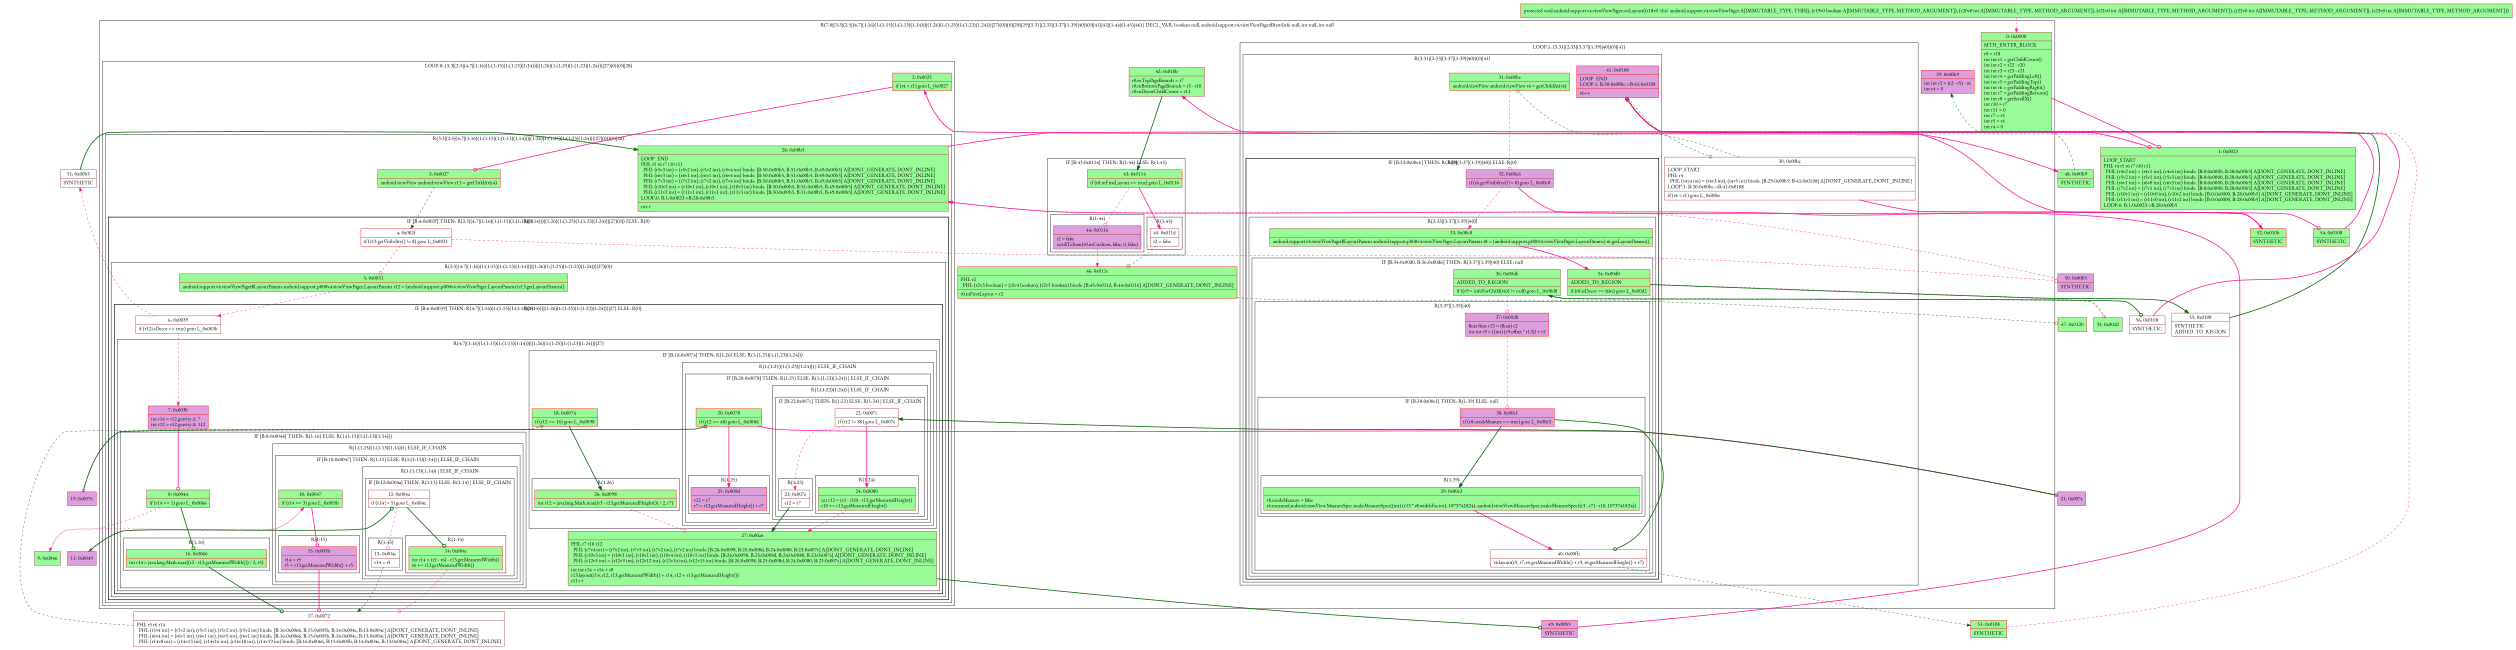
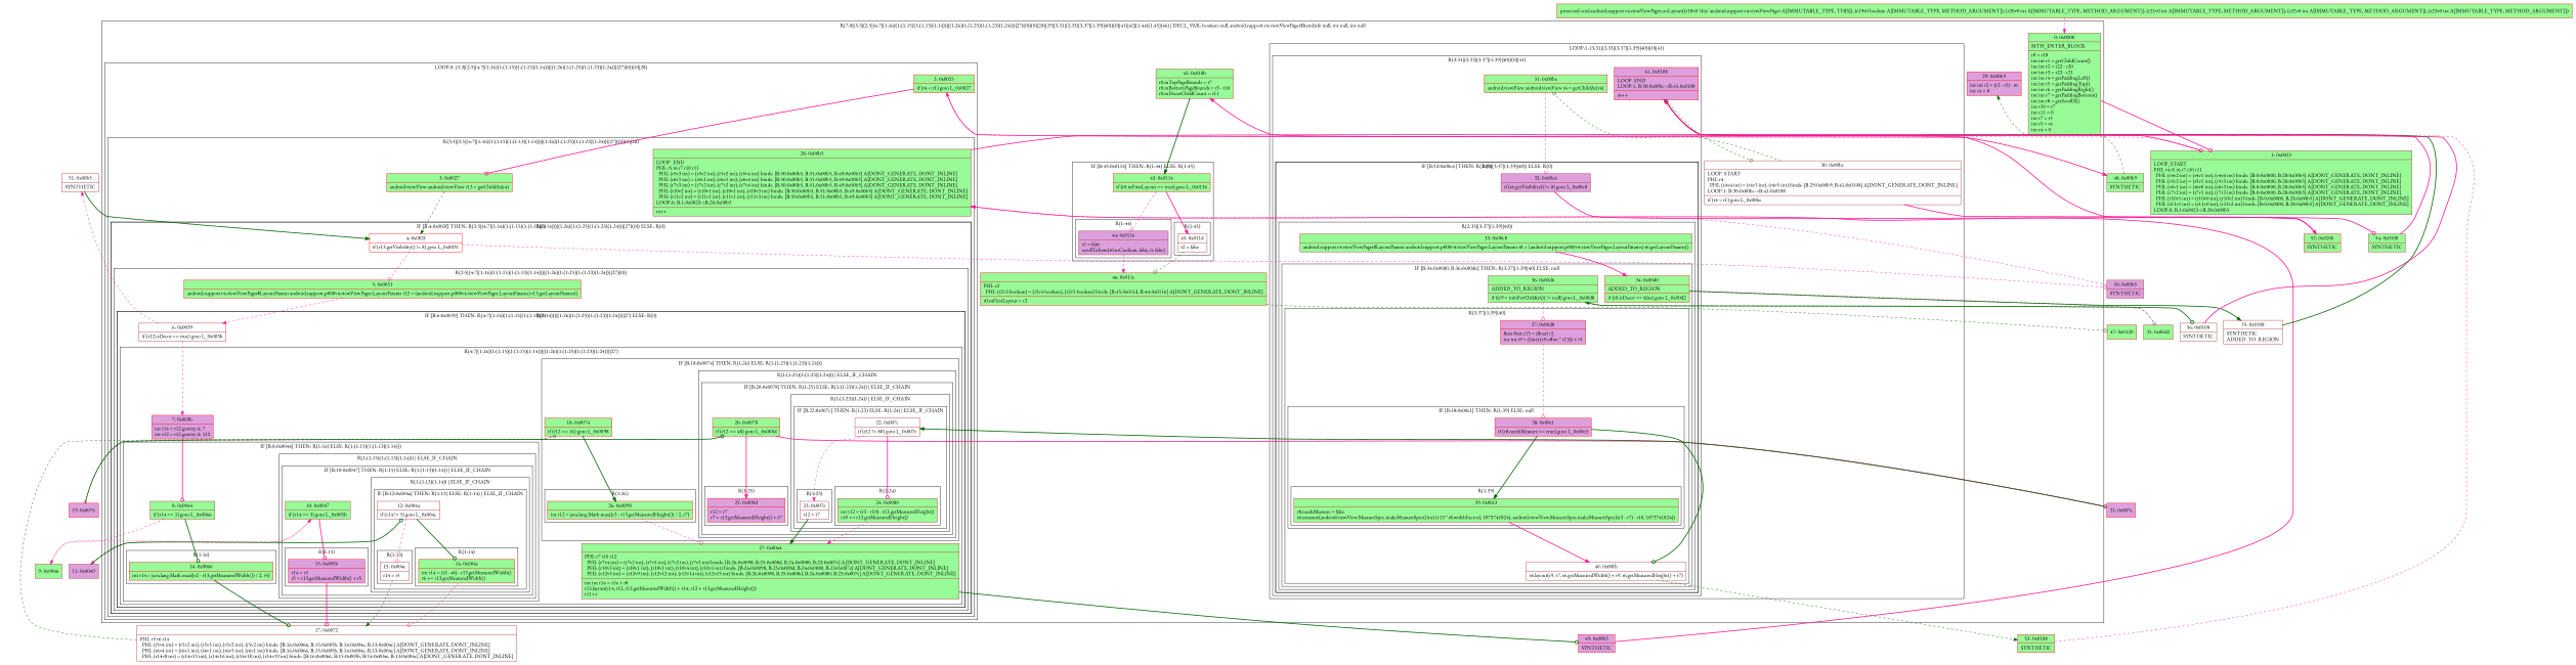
  digraph {
    fontname="EB Garamond"
    node [color=brown fillcolor=palegreen fontname="EB Garamond" shape=record style=filled]
    edge [arrowhead=normal color=deeppink fontname="EB Garamond" style=bold]
    n1 [color=red label="{16\:\ 0x0066|int r14 = java.lang.Math.max((r2 \- r13.getMeasuredWidth()) \/ 2, r5)\l}"]
    n2 [color=red fillcolor=plum label="{15\:\ 0x005b|r14 = r5\lr5 = r13.getMeasuredWidth() + r5\l}"]
    n3 [fillcolor=white label="{13\:\ 0x004c|r14 = r5\l}"]
    n4 [color=red label="{14\:\ 0x004e|int r14 = (r2 \- r6) \- r13.getMeasuredWidth()\lr6 += r13.getMeasuredWidth()\l}"]
    n5 [fillcolor=white label="{12\:\ 0x004a|if (r14 != 5) goto L_0x004c\l}"]
    n6 [label="{10\:\ 0x0047|if (r14 == 3) goto L_0x005b\l}"]
    n7 [label="{8\:\ 0x0044|if (r14 == 1) goto L_0x0066\l}"]
    n8 [color=red label="{26\:\ 0x0098|int r12 = java.lang.Math.max((r3 \- r13.getMeasuredHeight()) \/ 2, r7)\l}"]
    n9 [color=red fillcolor=plum label="{25\:\ 0x008d|r12 = r7\lr7 = r13.getMeasuredHeight() + r7\l}"]
    n10 [fillcolor=white label="{23\:\ 0x007e|r12 = r7\l}"]
    n11 [label="{24\:\ 0x0080|int r12 = (r3 \- r10) \- r13.getMeasuredHeight()\lr10 += r13.getMeasuredHeight()\l}"]
    n12 [fillcolor=white label="{22\:\ 0x007c|if (r12 != 80) goto L_0x007e\l}"]
    n13 [color=red label="{20\:\ 0x0078|if (r12 == 48) goto L_0x008d\l}"]
    n14 [color=red label="{18\:\ 0x0074|if (r12 == 16) goto L_0x0098\l}"]
    n15 [color=red fillcolor=plum label="{7\:\ 0x003b|int r14 = r12.gravity & 7\lint r12 = r12.gravity & 112\l}"]
    n16 [label="{27\:\ 0x00a4|PHI: r7 r10 r12 \l  PHI: (r7v4 int) = (r7v2 int), (r7v5 int), (r7v2 int), (r7v2 int) binds: [B:26:0x0098, B:25:0x008d, B:24:0x0080, B:23:0x007e] A[DONT_GENERATE, DONT_INLINE]\l  PHI: (r10v3 int) = (r10v1 int), (r10v1 int), (r10v4 int), (r10v1 int) binds: [B:26:0x0098, B:25:0x008d, B:24:0x0080, B:23:0x007e] A[DONT_GENERATE, DONT_INLINE]\l  PHI: (r12v5 int) = (r12v9 int), (r12v12 int), (r12v14 int), (r12v15 int) binds: [B:26:0x0098, B:25:0x008d, B:24:0x0080, B:23:0x007e] A[DONT_GENERATE, DONT_INLINE]\l|int int r14 = r14 + r8\lr13.layout(r14, r12, r13.getMeasuredWidth() + r14, r12 + r13.getMeasuredHeight())\lr11++\l}"]
    n17 [fillcolor=white label="{6\:\ 0x0039|if (r12.isDecor == true) goto L_0x003b\l}"]
    n18 [color=red label="{5\:\ 0x0031|android.support.v4.view.ViewPager$LayoutParams android.support.p000v4.view.ViewPager.LayoutParams r12 = (android.support.p000v4.view.ViewPager.LayoutParams) r13.getLayoutParams()\l}"]
    n19 [color=red fillcolor=white label="{4\:\ 0x002f|if (r13.getVisibility() != 8) goto L_0x0031\l}"]
    n20 [color=red label="{3\:\ 0x0027|android.view.View android.view.View r13 = getChildAt(r4)\l}"]
    n21 [label="{28\:\ 0x00b5|LOOP_END\lPHI: r5 r6 r7 r10 r11 \l  PHI: (r5v3 int) = (r5v2 int), (r5v2 int), (r5v4 int) binds: [B:50:0x00b5, B:51:0x00b5, B:49:0x00b5] A[DONT_GENERATE, DONT_INLINE]\l  PHI: (r6v3 int) = (r6v1 int), (r6v1 int), (r6v4 int) binds: [B:50:0x00b5, B:51:0x00b5, B:49:0x00b5] A[DONT_GENERATE, DONT_INLINE]\l  PHI: (r7v3 int) = (r7v2 int), (r7v2 int), (r7v4 int) binds: [B:50:0x00b5, B:51:0x00b5, B:49:0x00b5] A[DONT_GENERATE, DONT_INLINE]\l  PHI: (r10v2 int) = (r10v1 int), (r10v1 int), (r10v3 int) binds: [B:50:0x00b5, B:51:0x00b5, B:49:0x00b5] A[DONT_GENERATE, DONT_INLINE]\l  PHI: (r11v2 int) = (r11v1 int), (r11v1 int), (r11v3 int) binds: [B:50:0x00b5, B:51:0x00b5, B:49:0x00b5] A[DONT_GENERATE, DONT_INLINE]\lLOOP:0: B:1:0x0023\-\>B:28:0x00b5\l|r4++\l}"]
    n22 [color=red label="{2\:\ 0x0025|if (r4 \< r1) goto L_0x0027\l}"]
    n23 [fillcolor=plum label="{44\:\ 0x0116|r2 = false\lscrollToItem(r0.mCurItem, false, 0, false)\l}"]
    n24 [fillcolor=white label="{45\:\ 0x011d|r2 = false\l}"]
    n25 [color=red label="{43\:\ 0x0114|if (r0.mFirstLayout == true) goto L_0x0116\l}"]
    n26 [label="{39\:\ 0x00e3|r8.needsMeasure = false\lr6.measure(android.view.View.MeasureSpec.makeMeasureSpec((int) (r13 * r8.widthFactor), 1073741824), android.view.View.MeasureSpec.makeMeasureSpec((r3 \- r7) \- r10, 1073741824))\l}"]
    n27 [color=red fillcolor=plum label="{38\:\ 0x00e1|if (r8.needsMeasure == true) goto L_0x00e3\l}"]
    n28 [color=red fillcolor=plum label="{37\:\ 0x00d8|float float r13 = (float) r2\lint int r9 = ((int) (r9.offset * r13)) + r5\l}"]
    n29 [fillcolor=white label="{40\:\ 0x00fb|r6.layout(r9, r7, r6.getMeasuredWidth() + r9, r6.getMeasuredHeight() + r7)\l}"]
    n30 [color=red label="{34\:\ 0x00d0|ADDED_TO_REGION\l|if (r8.isDecor == false) goto L_0x00d2\l}"]
    n31 [label="{36\:\ 0x00d6|ADDED_TO_REGION\l|if ((r9 = infoForChild(r6)) != null) goto L_0x00d8\l}"]
    n32 [label="{33\:\ 0x00c8|android.support.v4.view.ViewPager$LayoutParams android.support.p000v4.view.ViewPager.LayoutParams r8 = (android.support.p000v4.view.ViewPager.LayoutParams) r6.getLayoutParams()\l}"]
    n33 [fillcolor=plum label="{32\:\ 0x00c6|if (r6.getVisibility() != 8) goto L_0x00c8\l}"]
    n34 [color=red label="{31\:\ 0x00be|android.view.View android.view.View r6 = getChildAt(r4)\l}"]
    n35 [color=red fillcolor=plum label="{41\:\ 0x0108|LOOP_END\lLOOP:1: B:30:0x00bc\-\>B:41:0x0108\l|r4++\l}"]
    n36 [fillcolor=white label="{30\:\ 0x00bc|LOOP_START\lPHI: r4 \l  PHI: (r4v4 int) = (r4v3 int), (r4v5 int) binds: [B:29:0x00b9, B:41:0x0108] A[DONT_GENERATE, DONT_INLINE]\lLOOP:1: B:30:0x00bc\-\>B:41:0x0108\l|if (r4 \< r1) goto L_0x00be\l}"]
    n37 [label="{0\:\ 0x0000|MTH_ENTER_BLOCK\l|r0 = r18\lint int r1 = getChildCount()\lint int r2 = r22 \- r20\lint int r3 = r23 \- r21\lint int r4 = getPaddingLeft()\lint int r5 = getPaddingTop()\lint int r6 = getPaddingRight()\lint int r7 = getPaddingBottom()\lint int r8 = getScrollX()\lint r10 = r7\lint r11 = 0\lint r7 = r5\lint r5 = r4\lint r4 = 0\l}"]
    n38 [color=red fillcolor=plum label="{29\:\ 0x00b9|int int r2 = (r2 \- r5) \- r6\lint r4 = 0\l}"]
    n39 [label="{42\:\ 0x010b|r0.mTopPageBounds = r7\lr0.mBottomPageBounds = r3 \- r10\lr0.mDecorChildCount = r11\l}"]
    n40 [color=red label="{46\:\ 0x011e|PHI: r2 \l  PHI: (r2v3 boolean) = (r2v4 boolean), (r2v5 boolean) binds: [B:45:0x011d, B:44:0x0116] A[DONT_GENERATE, DONT_INLINE]\l|r0.mFirstLayout = r2\l}"]
    n41 [fillcolor=white label="{17\:\ 0x0072|PHI: r5 r6 r14 \l  PHI: (r5v4 int) = (r5v2 int), (r5v5 int), (r5v2 int), (r5v2 int) binds: [B:16:0x0066, B:15:0x005b, B:14:0x004e, B:13:0x004c] A[DONT_GENERATE, DONT_INLINE]\l  PHI: (r6v4 int) = (r6v1 int), (r6v1 int), (r6v5 int), (r6v1 int) binds: [B:16:0x0066, B:15:0x005b, B:14:0x004e, B:13:0x004c] A[DONT_GENERATE, DONT_INLINE]\l  PHI: (r14v8 int) = (r14v13 int), (r14v16 int), (r14v18 int), (r14v19 int) binds: [B:16:0x0066, B:15:0x005b, B:14:0x004e, B:13:0x004c] A[DONT_GENERATE, DONT_INLINE]\l}"]
    n42 [fillcolor=plum label="{11\:\ 0x0049}"]
    n43 [label="{9\:\ 0x0046}"]
    n44 [color=red fillcolor=plum label="{21\:\ 0x007a}"]
    n45 [color=red fillcolor=plum label="{19\:\ 0x0076}"]
    n46 [color=red fillcolor=plum label="{49\:\ 0x00b5|SYNTHETIC\l}"]
    n47 [fillcolor=white label="{51\:\ 0x00b5|SYNTHETIC\l}"]
    n48 [fillcolor=plum label="{50\:\ 0x00b5|SYNTHETIC\l}"]
    n49 [label="{1\:\ 0x0023|LOOP_START\lPHI: r4 r5 r6 r7 r10 r11 \l  PHI: (r4v2 int) = (r4v1 int), (r4v6 int) binds: [B:0:0x0000, B:28:0x00b5] A[DONT_GENERATE, DONT_INLINE]\l  PHI: (r5v2 int) = (r5v1 int), (r5v3 int) binds: [B:0:0x0000, B:28:0x00b5] A[DONT_GENERATE, DONT_INLINE]\l  PHI: (r6v1 int) = (r6v0 int), (r6v3 int) binds: [B:0:0x0000, B:28:0x00b5] A[DONT_GENERATE, DONT_INLINE]\l  PHI: (r7v2 int) = (r7v1 int), (r7v3 int) binds: [B:0:0x0000, B:28:0x00b5] A[DONT_GENERATE, DONT_INLINE]\l  PHI: (r10v1 int) = (r10v0 int), (r10v2 int) binds: [B:0:0x0000, B:28:0x00b5] A[DONT_GENERATE, DONT_INLINE]\l  PHI: (r11v1 int) = (r11v0 int), (r11v2 int) binds: [B:0:0x0000, B:28:0x00b5] A[DONT_GENERATE, DONT_INLINE]\lLOOP:0: B:1:0x0023\-\>B:28:0x00b5\l}"]
    n50 [label="{48\:\ 0x00b9|SYNTHETIC\l}"]
    n51 [color=red label="{53\:\ 0x0108|SYNTHETIC\l}"]
    n52 [label="{35\:\ 0x00d2}"]
    n53 [fillcolor=white label="{55\:\ 0x0108|SYNTHETIC\lADDED_TO_REGION\l}"]
    n54 [fillcolor=white label="{56\:\ 0x0108|SYNTHETIC\l}"]
    n55 [label="{54\:\ 0x0108|SYNTHETIC\l}"]
    n56 [color=red label="{52\:\ 0x010b|SYNTHETIC\l}"]
    n57 [color=red label="{47\:\ 0x0120}"]
    n58 [color=red label="{protected void android.support.v4.view.ViewPager.onLayout((r18v0 'this' android.support.v4.view.ViewPager A[IMMUTABLE_TYPE, THIS]), (r19v0 boolean A[IMMUTABLE_TYPE, METHOD_ARGUMENT]), (r20v0 int A[IMMUTABLE_TYPE, METHOD_ARGUMENT]), (r21v0 int A[IMMUTABLE_TYPE, METHOD_ARGUMENT]), (r22v0 int A[IMMUTABLE_TYPE, METHOD_ARGUMENT]), (r23v0 int A[IMMUTABLE_TYPE, METHOD_ARGUMENT])) }"]
    subgraph cluster_1 {
      label="R(7:0|(3:3|(2:5|(4:7|(1:16)(1:(1:15)(1:(1:13)(1:14)))|(1:26)(1:(1:25)(1:(1:23)(1:24)))|27)(0))(0)|28)|29|(3:31|(2:33|(3:37|(1:39)|40))(0)|41)|42|(1:44)(1:45)|46) | DECL_VAR: boolean null, android.support.v4.view.ViewPager$ItemInfo null, int null, int null\l"
      n37
      n38
      n39
      n40
      subgraph cluster_2 {
        label="LOOP:0: (3:3|(2:5|(4:7|(1:16)(1:(1:15)(1:(1:13)(1:14)))|(1:26)(1:(1:25)(1:(1:23)(1:24)))|27)(0))(0)|28)"
        n22
        subgraph cluster_3 {
          label="R(3:3|(2:5|(4:7|(1:16)(1:(1:15)(1:(1:13)(1:14)))|(1:26)(1:(1:25)(1:(1:23)(1:24)))|27)(0))(0)|28)"
          n20
          n21
          subgraph cluster_4 {
            label="IF [B:4:0x002f] THEN: R(2:5|(4:7|(1:16)(1:(1:15)(1:(1:13)(1:14)))|(1:26)(1:(1:25)(1:(1:23)(1:24)))|27)(0)) ELSE: R(0)"
            n19
            subgraph cluster_5 {
              label="R(2:5|(4:7|(1:16)(1:(1:15)(1:(1:13)(1:14)))|(1:26)(1:(1:25)(1:(1:23)(1:24)))|27)(0))"
              n18
              subgraph cluster_6 {
                label="IF [B:6:0x0039] THEN: R(4:7|(1:16)(1:(1:15)(1:(1:13)(1:14)))|(1:26)(1:(1:25)(1:(1:23)(1:24)))|27) ELSE: R(0)"
                n17
                subgraph cluster_7 {
                  label="R(4:7|(1:16)(1:(1:15)(1:(1:13)(1:14)))|(1:26)(1:(1:25)(1:(1:23)(1:24)))|27)"
                  n15
                  n16
                  subgraph cluster_8 {
                    label="IF [B:8:0x0044] THEN: R(1:16) ELSE: R(1:(1:15)(1:(1:13)(1:14)))"
                    n7
                    subgraph cluster_9 {
                      label="R(1:16)"
                      n1
                    }
                    subgraph cluster_10 {
                      label="R(1:(1:15)(1:(1:13)(1:14))) | ELSE_IF_CHAIN\l"
                      subgraph cluster_11 {
                        label="IF [B:10:0x0047] THEN: R(1:15) ELSE: R(1:(1:13)(1:14)) | ELSE_IF_CHAIN\l"
                        n6
                        subgraph cluster_12 {
                          label="R(1:15)"
                          n2
                        }
                        subgraph cluster_13 {
                          label="R(1:(1:13)(1:14)) | ELSE_IF_CHAIN\l"
                          subgraph cluster_14 {
                            label="IF [B:12:0x004a] THEN: R(1:13) ELSE: R(1:14) | ELSE_IF_CHAIN\l"
                            n5
                            subgraph cluster_15 {
-                             label="R(1:43)"
+                             label="R(1:13)"
                              n3
                            }
                            subgraph cluster_16 {
                              label="R(1:14)"
                              n4
                            }
                          }
                        }
                      }
                    }
                  }
                  subgraph cluster_17 {
                    label="IF [B:18:0x0074] THEN: R(1:26) ELSE: R(1:(1:25)(1:(1:23)(1:24)))"
                    n14
                    subgraph cluster_18 {
                      label="R(1:26)"
                      n8
                    }
                    subgraph cluster_19 {
                      label="R(1:(1:25)(1:(1:23)(1:24))) | ELSE_IF_CHAIN\l"
                      subgraph cluster_20 {
                        label="IF [B:20:0x0078] THEN: R(1:25) ELSE: R(1:(1:23)(1:24)) | ELSE_IF_CHAIN\l"
                        n13
                        subgraph cluster_21 {
                          label="R(1:25)"
                          n9
                        }
                        subgraph cluster_22 {
                          label="R(1:(1:23)(1:24)) | ELSE_IF_CHAIN\l"
                          subgraph cluster_23 {
                            label="IF [B:22:0x007c] THEN: R(1:23) ELSE: R(1:24) | ELSE_IF_CHAIN\l"
                            n12
                            subgraph cluster_24 {
                              label="R(1:23)"
                              n10
                            }
                            subgraph cluster_25 {
                              label="R(1:24)"
                              n11
                            }
                          }
                        }
                      }
                    }
                  }
                }
                subgraph cluster_26 {
                  label="R(0)"
                }
              }
            }
            subgraph cluster_27 {
              label="R(0)"
            }
          }
        }
      }
      subgraph cluster_28 {
        label="IF [B:43:0x0114] THEN: R(1:44) ELSE: R(1:45)"
        n25
        subgraph cluster_29 {
          label="R(1:44)"
          n23
        }
        subgraph cluster_30 {
          label="R(1:45)"
          n24
        }
      }
      subgraph cluster_31 {
        label="LOOP:1: (3:31|(2:33|(3:37|(1:39)|40))(0)|41)"
        n36
        subgraph cluster_32 {
          label="R(3:31|(2:33|(3:37|(1:39)|40))(0)|41)"
          n34
          n35
          subgraph cluster_33 {
            label="IF [B:32:0x00c6] THEN: R(2:33|(3:37|(1:39)|40)) ELSE: R(0)"
            n33
            subgraph cluster_34 {
              label="R(2:33|(3:37|(1:39)|40))"
              n32
              subgraph cluster_35 {
                label="IF [B:34:0x00d0, B:36:0x00d6] THEN: R(3:37|(1:39)|40) ELSE: null"
                n30
                n31
                subgraph cluster_36 {
                  label="R(3:37|(1:39)|40)"
                  n28
                  n29
                  subgraph cluster_37 {
                    label="IF [B:38:0x00e1] THEN: R(1:39) ELSE: null"
                    n27
                    subgraph cluster_38 {
                      label="R(1:39)"
                      n26
                    }
                  }
                }
              }
            }
            subgraph cluster_39 {
              label="R(0)"
            }
          }
        }
      }
    }
    n1 -> n41 [arrowhead=odot color=darkgreen]
    n2 -> n41 [arrowhead=odot]
    n3 -> n41 [color=darkgreen style=dashed]
    n4 -> n41 [arrowhead=odot style=dashed]
    n5 -> n3 [arrowhead=odot style=dashed]
    n5 -> n4 [arrowhead=odot color=darkgreen]
    n6 -> n2 [arrowhead=odot]
    n6 -> n42 [style=dashed]
    n7 -> n1 [arrowhead=odot color=darkgreen]
    n7 -> n43 [style=dashed]
    n8 -> n16 [arrowhead=odot style=dashed]
    n10 -> n16 [color=darkgreen]
    n11 -> n16 [style=dashed]
    n12 -> n10 [style=dashed]
-   n12 -> n11
+   n12 -> n11 [arrowhead=odot]
    n13 -> n9
    n13 -> n44 [arrowhead=odot]
    n14 -> n8 [color=darkgreen]
    n14 -> n45 [arrowhead=odot style=dashed]
    n15 -> n7 [arrowhead=odot]
    n16 -> n46 [arrowhead=odot color=darkgreen]
    n17 -> n15 [style=dashed]
    n17 -> n47 [style=dashed]
    n18 -> n17 [style=dashed]
    n19 -> n18 [arrowhead=odot style=dashed]
    n19 -> n48 [arrowhead=odot style=dashed]
    n20 -> n19 [color=darkgreen style=dashed]
    n21 -> n49 [arrowhead=odot]
    n22 -> n20 [arrowhead=odot]
    n22 -> n50
    n23 -> n40 [style=dashed]
    n24 -> n40 [arrowhead=odot color=darkgreen style=dashed]
    n25 -> n23 [arrowhead=odot style=dashed]
    n25 -> n24
    n26 -> n29
    n27 -> n26 [color=darkgreen]
    n27 -> n29 [arrowhead=odot color=darkgreen]
    n28 -> n27 [arrowhead=odot style=dashed]
    n29 -> n51 [color=darkgreen style=dashed]
    n30 -> n52 [arrowhead=odot style=dashed]
    n30 -> n53 [color=darkgreen]
    n31 -> n28 [arrowhead=odot style=dashed]
    n31 -> n54 [arrowhead=odot color=darkgreen]
    n32 -> n30
-   n33 -> n32 [style=dashed]
    n33 -> n55 [arrowhead=odot]
    n34 -> n33 [arrowhead=odot style=dashed]
    n35 -> n36 [arrowhead=odot color=darkgreen style=dashed]
    n36 -> n34 [arrowhead=odot color=darkgreen style=dashed]
    n36 -> n56
    n37 -> n49 [arrowhead=odot]
    n39 -> n25 [color=darkgreen]
    n40 -> n57 [arrowhead=odot color=darkgreen style=dashed]
    n41 -> n14 [arrowhead=odot color=darkgreen style=dashed]
    n42 -> n5 [arrowhead=odot color=darkgreen]
    n43 -> n6 [style=dashed]
    n44 -> n12 [color=darkgreen]
    n45 -> n13 [arrowhead=odot color=darkgreen]
    n46 -> n21
-   n47 -> n21 [color=darkgreen]
+   n47 -> n19 [color=darkgreen]
    n48 -> n21 [style=dashed]
    n49 -> n22 [style=dashed]
    n50 -> n38 [color=darkgreen style=dashed]
    n51 -> n35 [style=dashed]
    n52 -> n31 [color=darkgreen style=dashed]
    n53 -> n35 [arrowhead=odot color=darkgreen]
    n54 -> n35
    n55 -> n35
    n56 -> n39
    n58 -> n37 [style=dashed]
  }
